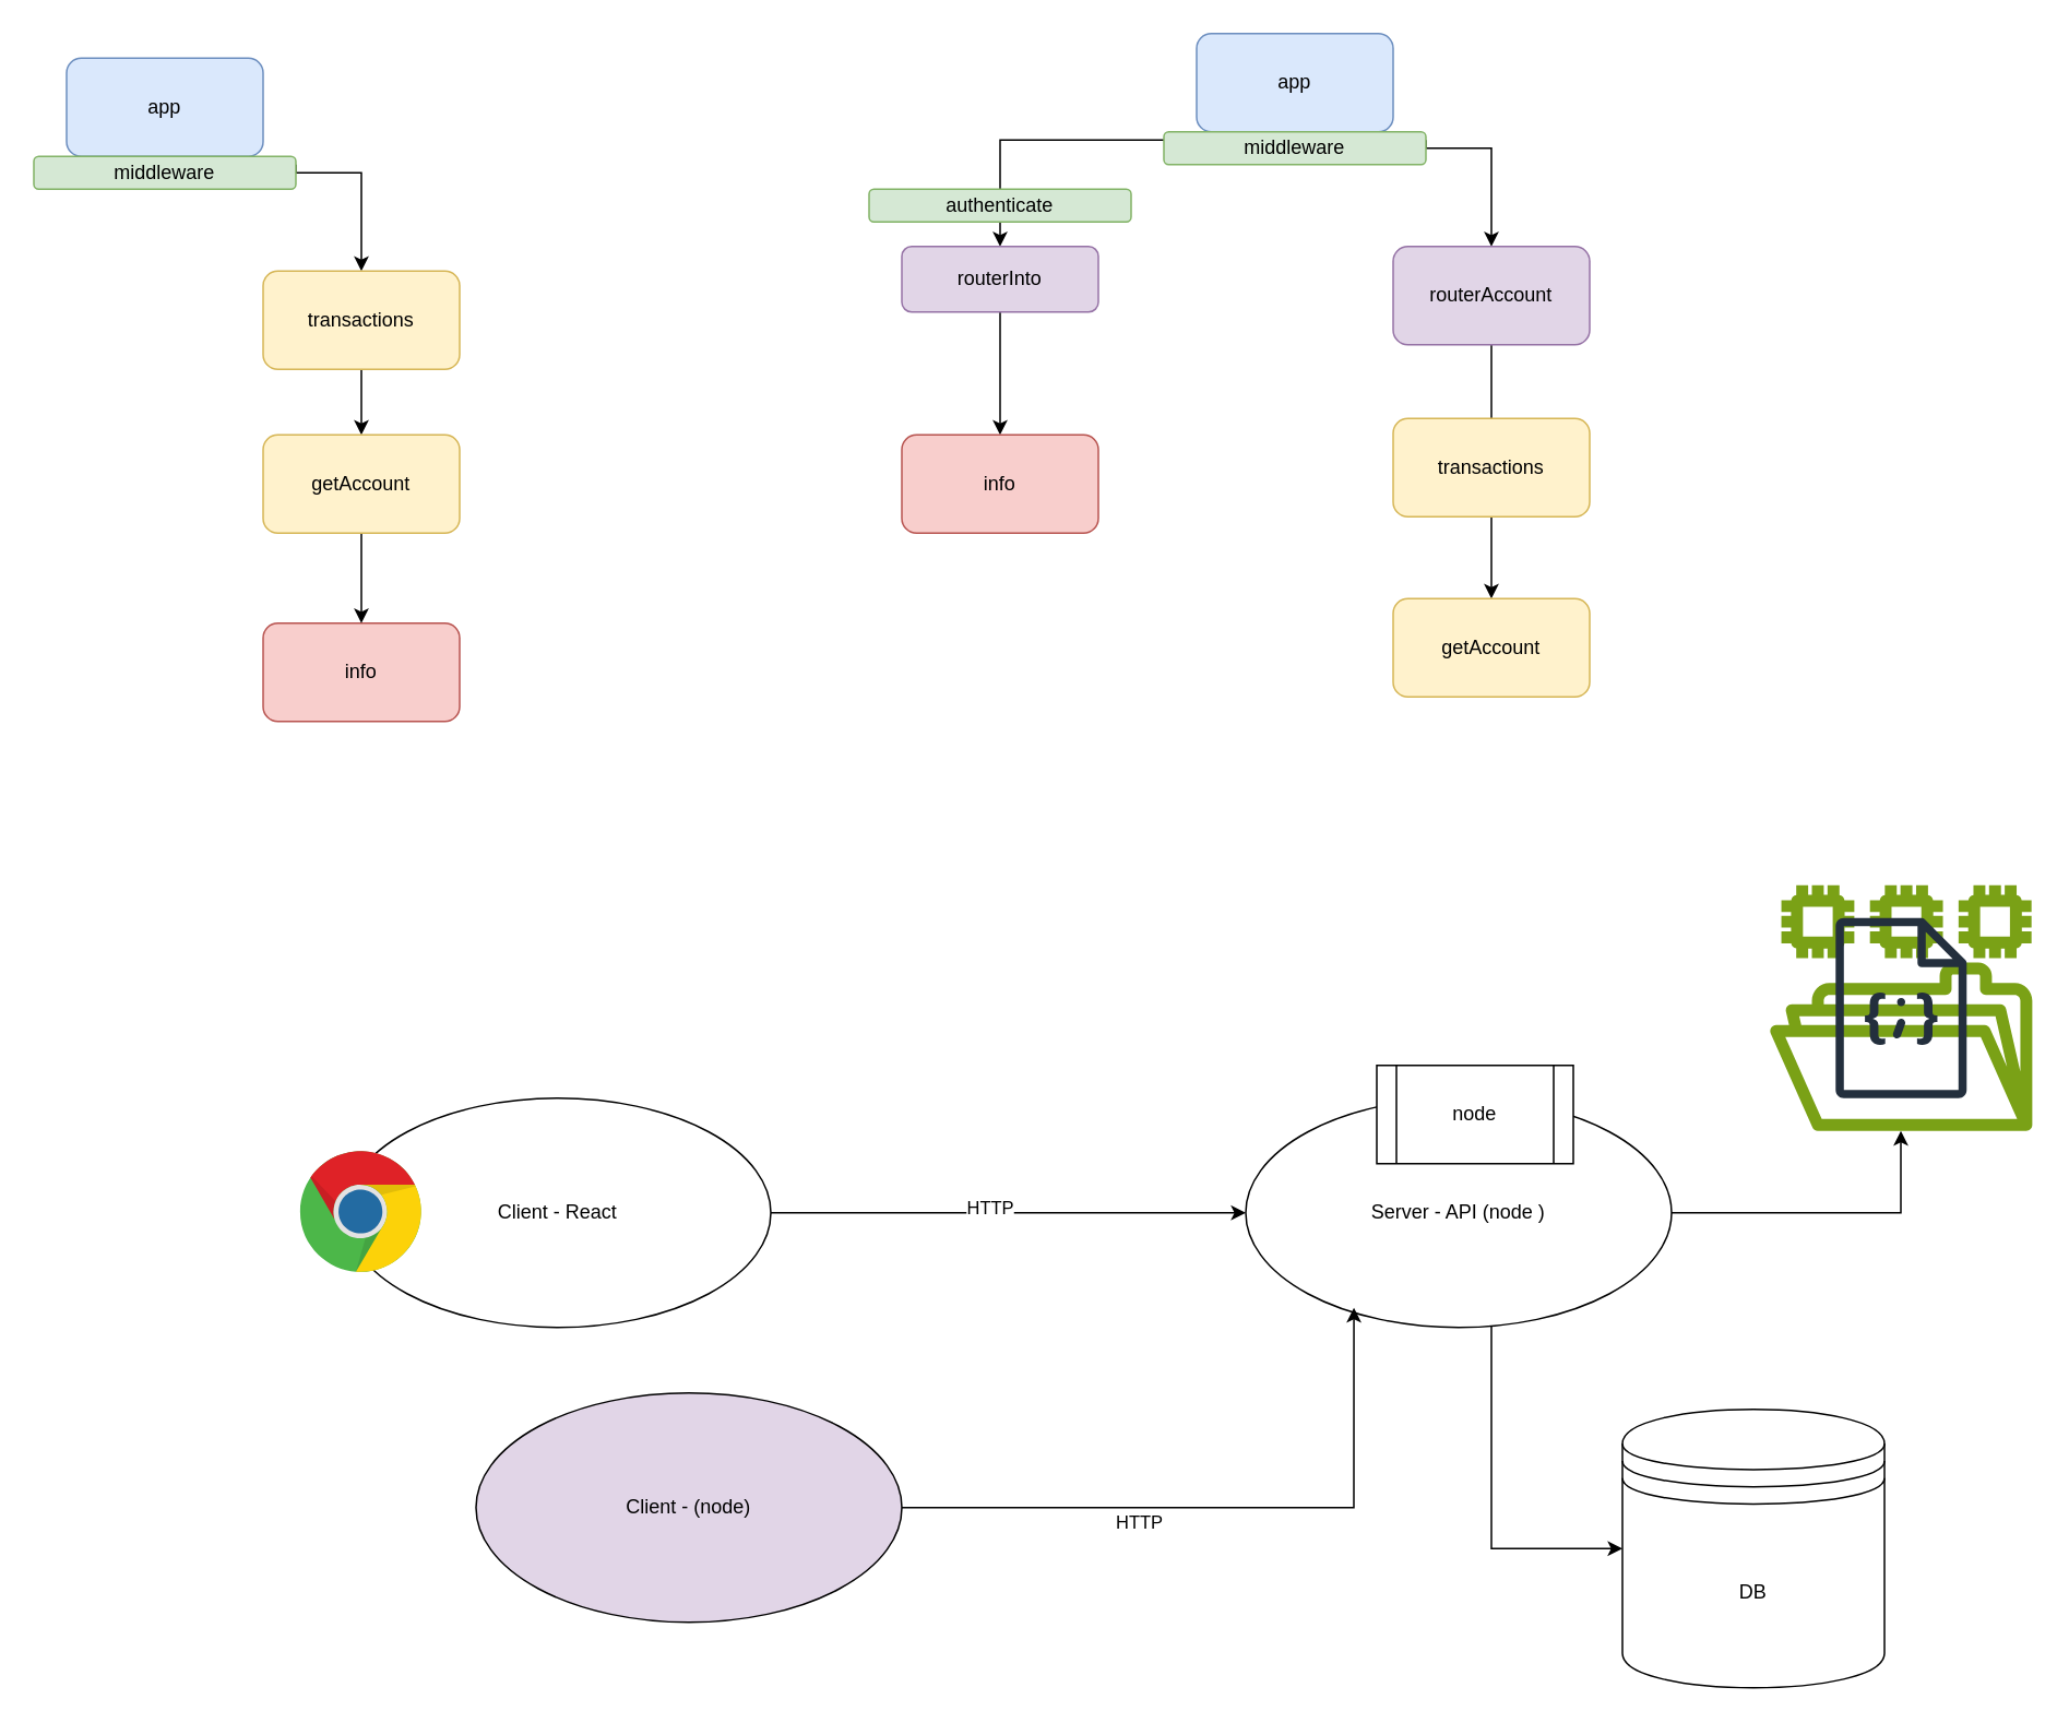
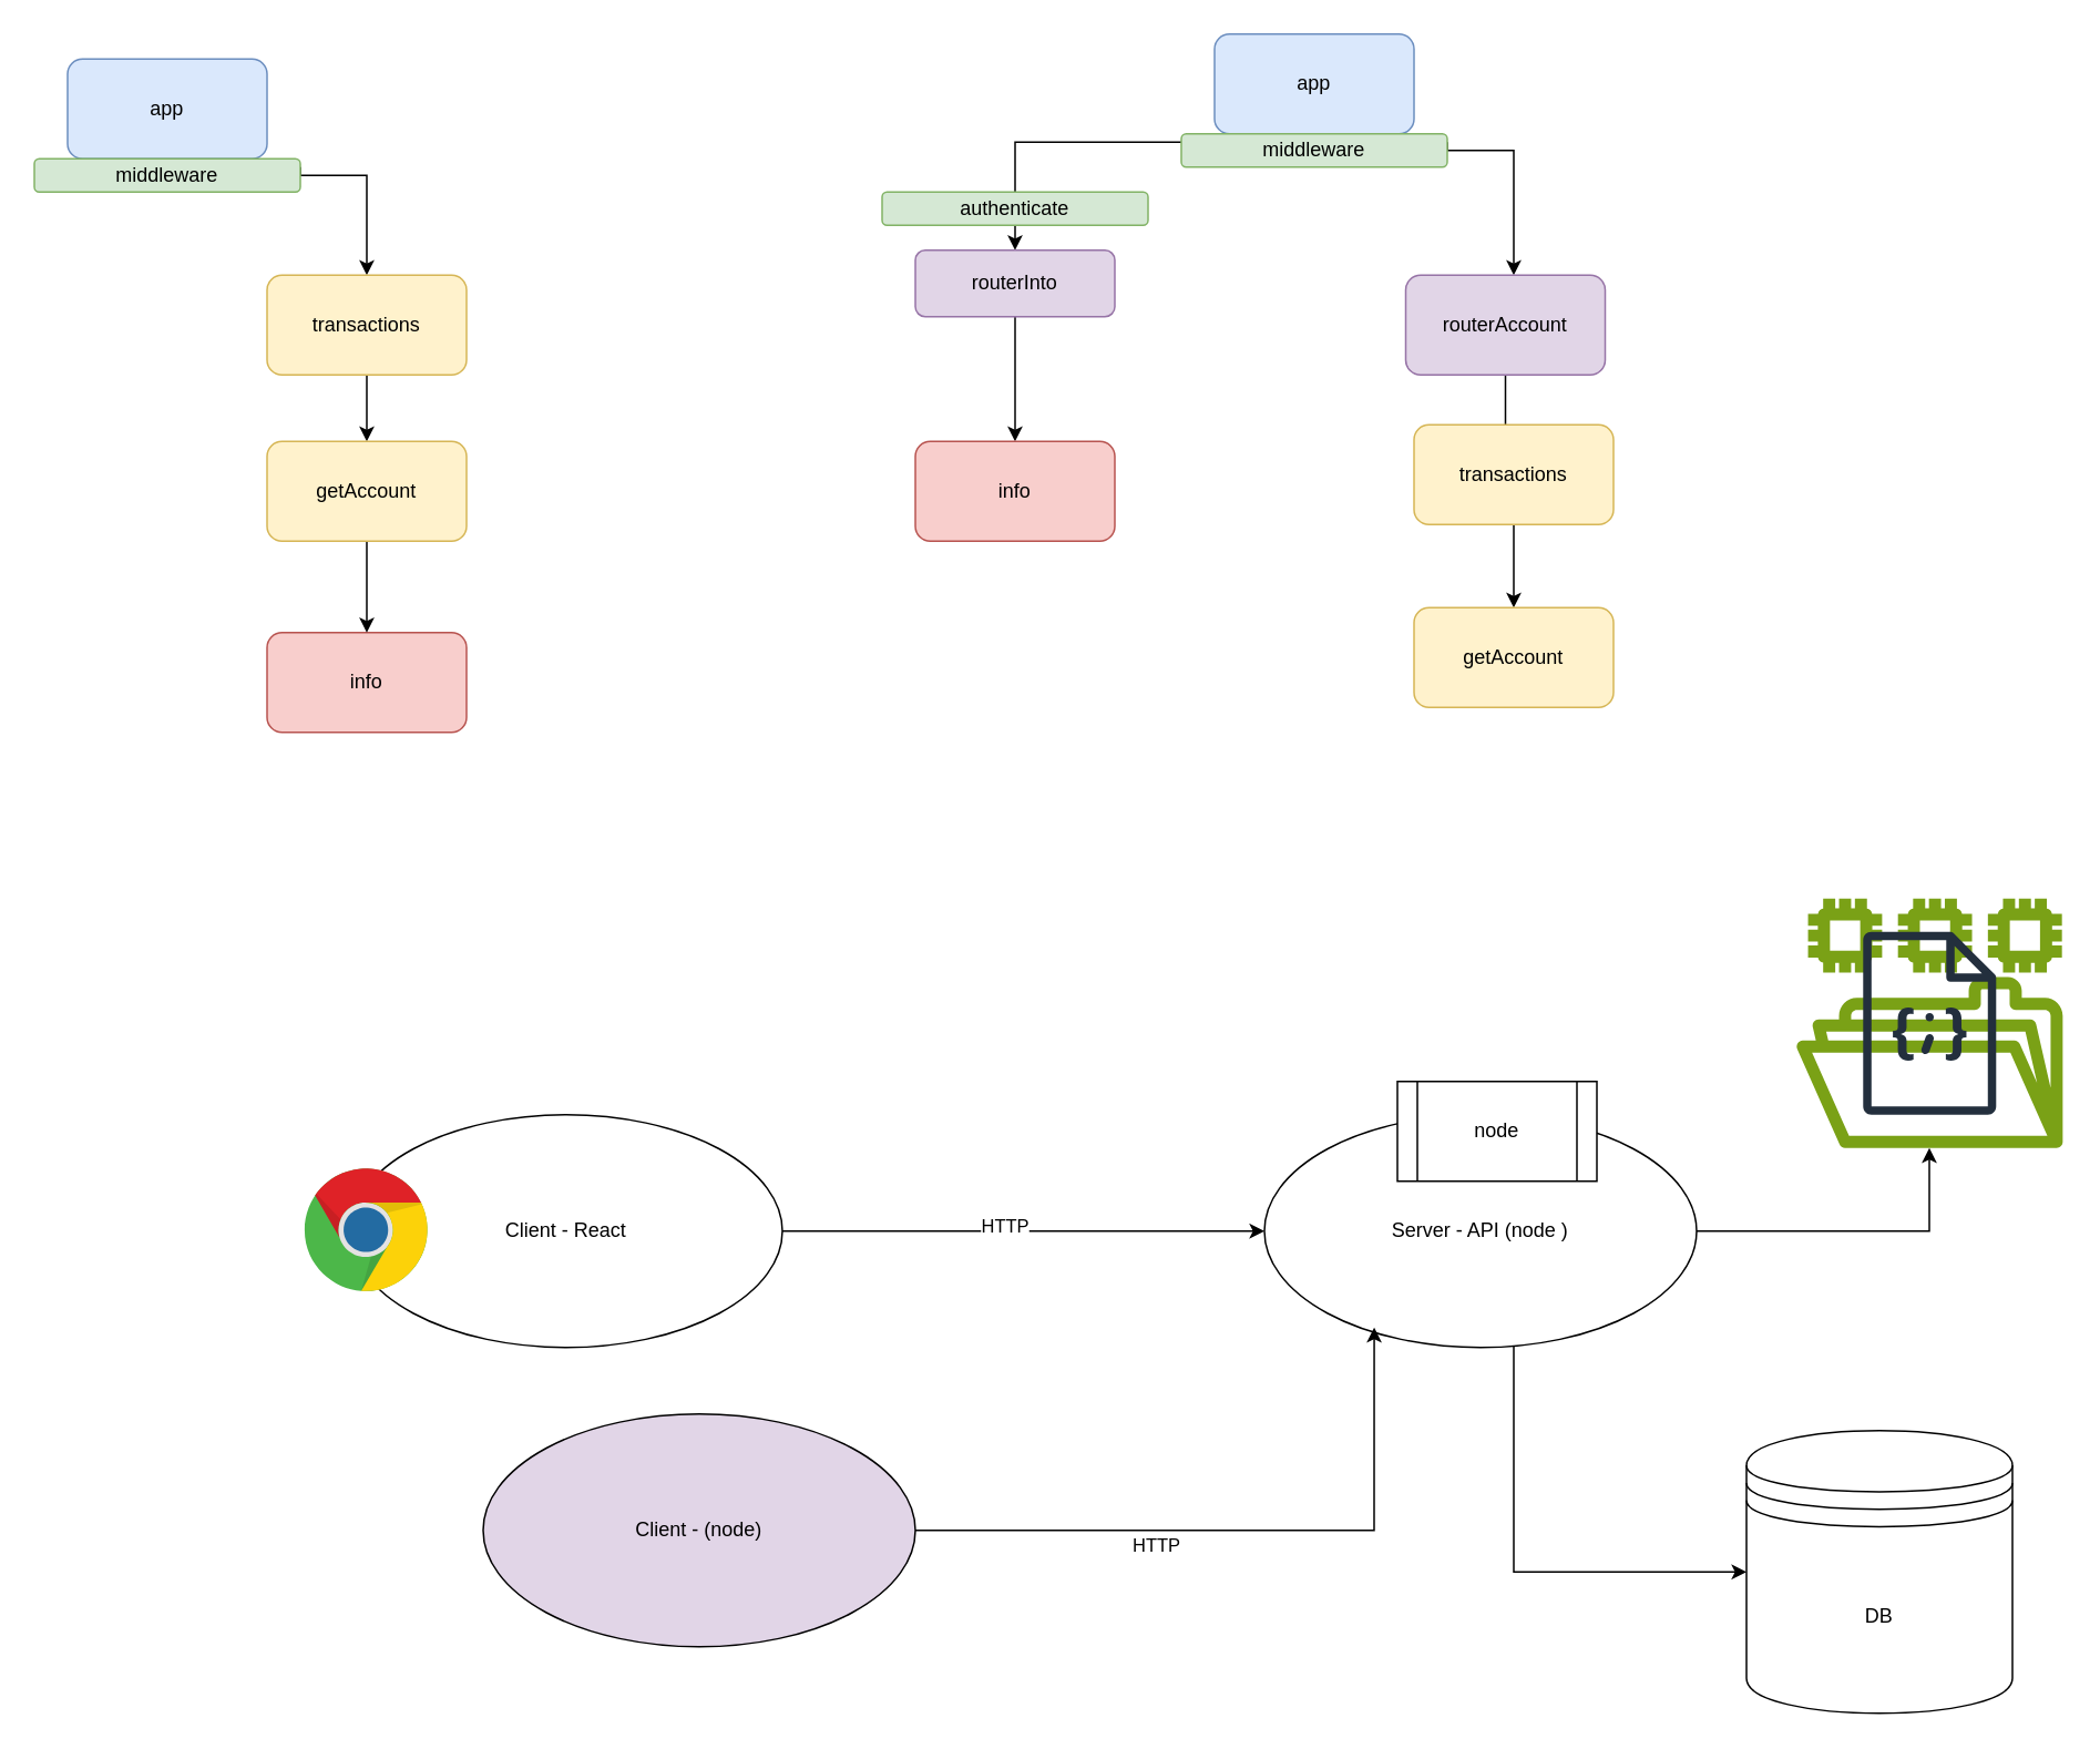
  <mxCell id="0" />
  <mxCell id="1" parent="0" />
  <mxCell id="2" style="edgeStyle=orthogonalEdgeStyle;rounded=0;orthogonalLoop=1;jettySize=auto;html=1;exitX=1;exitY=0.25;exitDx=0;exitDy=0;" parent="1" source="9" target="6" edge="1"><mxGeometry relative="1" as="geometry"><Array as="points"><mxPoint x="180" y="105" /><mxPoint x="220" y="105" /></Array></mxGeometry></mxCell>
  <mxCell id="3" value="app" style="rounded=1;whiteSpace=wrap;html=1;fillColor=#dae8fc;strokeColor=#6c8ebf;" parent="1" vertex="1"><mxGeometry x="40" y="35" width="120" height="60" as="geometry" /></mxCell>
  <mxCell id="4" value="info" style="rounded=1;whiteSpace=wrap;html=1;fillColor=#f8cecc;strokeColor=#b85450;" parent="1" vertex="1"><mxGeometry x="160" y="380" width="120" height="60" as="geometry" /></mxCell>
  <mxCell id="5" style="edgeStyle=orthogonalEdgeStyle;rounded=0;orthogonalLoop=1;jettySize=auto;html=1;entryX=0.5;entryY=0;entryDx=0;entryDy=0;" parent="1" source="6" target="8" edge="1"><mxGeometry relative="1" as="geometry" /></mxCell>
  <mxCell id="6" value="transactions" style="rounded=1;whiteSpace=wrap;html=1;fillColor=#fff2cc;strokeColor=#d6b656;" parent="1" vertex="1"><mxGeometry x="160" y="165" width="120" height="60" as="geometry" /></mxCell>
  <mxCell id="7" value="" style="edgeStyle=orthogonalEdgeStyle;rounded=0;orthogonalLoop=1;jettySize=auto;html=1;" parent="1" source="8" target="4" edge="1"><mxGeometry relative="1" as="geometry" /></mxCell>
  <mxCell id="8" value="getAccount" style="rounded=1;whiteSpace=wrap;html=1;fillColor=#fff2cc;strokeColor=#d6b656;" parent="1" vertex="1"><mxGeometry x="160" y="265" width="120" height="60" as="geometry" /></mxCell>
  <mxCell id="9" value="middleware" style="rounded=1;whiteSpace=wrap;html=1;fillColor=#d5e8d4;strokeColor=#82b366;" parent="1" vertex="1"><mxGeometry x="20" y="95" width="160" height="20" as="geometry" /></mxCell>
  <mxCell id="10" style="edgeStyle=orthogonalEdgeStyle;rounded=0;orthogonalLoop=1;jettySize=auto;html=1;entryX=0.5;entryY=0;entryDx=0;entryDy=0;exitX=0;exitY=0.25;exitDx=0;exitDy=0;" parent="1" source="18" target="14" edge="1"><mxGeometry relative="1" as="geometry" /></mxCell>
  <mxCell id="11" style="edgeStyle=orthogonalEdgeStyle;rounded=0;orthogonalLoop=1;jettySize=auto;html=1;exitX=1;exitY=0.25;exitDx=0;exitDy=0;" parent="1" source="18" target="16" edge="1"><mxGeometry relative="1" as="geometry"><Array as="points"><mxPoint x="870" y="90" /><mxPoint x="910" y="90" /></Array></mxGeometry></mxCell>
  <mxCell id="12" value="app" style="rounded=1;whiteSpace=wrap;html=1;fillColor=#dae8fc;strokeColor=#6c8ebf;" parent="1" vertex="1"><mxGeometry x="730" y="20" width="120" height="60" as="geometry" /></mxCell>
  <mxCell id="13" value="" style="edgeStyle=orthogonalEdgeStyle;rounded=0;orthogonalLoop=1;jettySize=auto;html=1;" parent="1" source="14" target="20" edge="1"><mxGeometry relative="1" as="geometry" /></mxCell>
  <mxCell id="14" value="routerInto" style="rounded=1;whiteSpace=wrap;html=1;fillColor=#e1d5e7;strokeColor=#9673a6;" parent="1" vertex="1"><mxGeometry x="550" y="150" width="120" height="40" as="geometry" /></mxCell>
  <mxCell id="15" style="edgeStyle=orthogonalEdgeStyle;rounded=0;orthogonalLoop=1;jettySize=auto;html=1;entryX=0.5;entryY=0;entryDx=0;entryDy=0;" parent="1" source="16" target="17" edge="1"><mxGeometry relative="1" as="geometry" /></mxCell>
- <mxCell id="16" value="routerAccount" style="rounded=1;whiteSpace=wrap;html=1;fillColor=#e1d5e7;strokeColor=#9673a6;" parent="1" vertex="1"><mxGeometry x="850" y="150" width="120" height="60" as="geometry" /></mxCell>
+ <mxCell id="16" value="routerAccount" style="rounded=1;whiteSpace=wrap;html=1;fillColor=#e1d5e7;strokeColor=#9673a6;" parent="1" vertex="1"><mxGeometry x="845" y="165" width="120" height="60" as="geometry" /></mxCell>
  <mxCell id="17" value="getAccount" style="rounded=1;whiteSpace=wrap;html=1;fillColor=#fff2cc;strokeColor=#d6b656;" parent="1" vertex="1"><mxGeometry x="850" y="365" width="120" height="60" as="geometry" /></mxCell>
  <mxCell id="18" value="middleware" style="rounded=1;whiteSpace=wrap;html=1;fillColor=#d5e8d4;strokeColor=#82b366;" parent="1" vertex="1"><mxGeometry x="710" y="80" width="160" height="20" as="geometry" /></mxCell>
  <mxCell id="19" value="transactions" style="rounded=1;whiteSpace=wrap;html=1;fillColor=#fff2cc;strokeColor=#d6b656;" parent="1" vertex="1"><mxGeometry x="850" y="255" width="120" height="60" as="geometry" /></mxCell>
  <mxCell id="20" value="info" style="rounded=1;whiteSpace=wrap;html=1;fillColor=#f8cecc;strokeColor=#b85450;" parent="1" vertex="1"><mxGeometry x="550" y="265" width="120" height="60" as="geometry" /></mxCell>
  <mxCell id="21" style="edgeStyle=orthogonalEdgeStyle;rounded=0;orthogonalLoop=1;jettySize=auto;html=1;" edge="1" parent="1" source="23" target="26"><mxGeometry relative="1" as="geometry" /></mxCell>
  <mxCell id="22" value="HTTP" style="edgeLabel;html=1;align=center;verticalAlign=middle;resizable=0;points=[];" vertex="1" connectable="0" parent="21"><mxGeometry x="-0.083" y="4" relative="1" as="geometry"><mxPoint as="offset" /></mxGeometry></mxCell>
  <mxCell id="23" value="Client - React" style="ellipse;whiteSpace=wrap;html=1;" vertex="1" parent="1"><mxGeometry x="210" y="670" width="260" height="140" as="geometry" /></mxCell>
  <mxCell id="24" style="edgeStyle=orthogonalEdgeStyle;rounded=0;orthogonalLoop=1;jettySize=auto;html=1;" edge="1" parent="1" source="26" target="33"><mxGeometry relative="1" as="geometry"><Array as="points"><mxPoint x="1160" y="740" /></Array></mxGeometry></mxCell>
  <mxCell id="25" style="edgeStyle=orthogonalEdgeStyle;rounded=0;orthogonalLoop=1;jettySize=auto;html=1;entryX=0;entryY=0.5;entryDx=0;entryDy=0;" edge="1" parent="1" source="26" target="36"><mxGeometry relative="1" as="geometry"><Array as="points"><mxPoint x="910" y="945" /></Array></mxGeometry></mxCell>
  <mxCell id="26" value="Server - API (node )" style="ellipse;whiteSpace=wrap;html=1;" vertex="1" parent="1"><mxGeometry x="760" y="670" width="260" height="140" as="geometry" /></mxCell>
  <mxCell id="27" value="Client - (node)" style="ellipse;whiteSpace=wrap;html=1;fillColor=#e1d5e7;" vertex="1" parent="1"><mxGeometry x="290" y="850" width="260" height="140" as="geometry" /></mxCell>
  <mxCell id="28" style="edgeStyle=orthogonalEdgeStyle;rounded=0;orthogonalLoop=1;jettySize=auto;html=1;entryX=0.254;entryY=0.914;entryDx=0;entryDy=0;entryPerimeter=0;" edge="1" parent="1" source="27" target="26"><mxGeometry relative="1" as="geometry" /></mxCell>
  <mxCell id="29" value="HTTP" style="edgeLabel;html=1;align=center;verticalAlign=middle;resizable=0;points=[];" vertex="1" connectable="0" parent="28"><mxGeometry x="-0.277" y="-8" relative="1" as="geometry"><mxPoint as="offset" /></mxGeometry></mxCell>
  <mxCell id="30" value="" style="dashed=0;outlineConnect=0;html=1;align=center;labelPosition=center;verticalLabelPosition=bottom;verticalAlign=top;shape=mxgraph.weblogos.chrome" vertex="1" parent="1"><mxGeometry x="182.6" y="702.3" width="74.8" height="75.4" as="geometry" /></mxCell>
  <mxCell id="31" value="" style="shape=image;verticalLabelPosition=bottom;labelBackgroundColor=default;verticalAlign=top;aspect=fixed;imageAspect=0;image=https://images.g2crowd.com/uploads/product/image/large_detail/large_detail_f0b606abb6d19089febc9faeeba5bc05/nodejs-development-services.png;" vertex="1" parent="1"><mxGeometry x="220" y="850" width="140" height="140" as="geometry" /></mxCell>
  <mxCell id="32" value="" style="shape=image;verticalLabelPosition=bottom;labelBackgroundColor=default;verticalAlign=top;aspect=fixed;imageAspect=0;image=https://images.g2crowd.com/uploads/product/image/large_detail/large_detail_f0b606abb6d19089febc9faeeba5bc05/nodejs-development-services.png;" vertex="1" parent="1"><mxGeometry x="680" y="670" width="140" height="140" as="geometry" /></mxCell>
  <mxCell id="33" value="" style="sketch=0;outlineConnect=0;fontColor=#232F3E;gradientColor=none;fillColor=#7AA116;strokeColor=none;dashed=0;verticalLabelPosition=bottom;verticalAlign=top;align=center;html=1;fontSize=12;fontStyle=0;aspect=fixed;pointerEvents=1;shape=mxgraph.aws4.file_system;" vertex="1" parent="1"><mxGeometry x="1080" y="540" width="160.27" height="150" as="geometry" /></mxCell>
  <mxCell id="34" value="" style="sketch=0;outlineConnect=0;fontColor=#232F3E;gradientColor=none;fillColor=#232F3D;strokeColor=none;dashed=0;verticalLabelPosition=bottom;verticalAlign=top;align=center;html=1;fontSize=12;fontStyle=0;aspect=fixed;pointerEvents=1;shape=mxgraph.aws4.json_script;" vertex="1" parent="1"><mxGeometry x="1120" y="560" width="80.38" height="110" as="geometry" /></mxCell>
  <mxCell id="35" value="node" style="shape=process;whiteSpace=wrap;html=1;backgroundOutline=1;" vertex="1" parent="1"><mxGeometry x="840" y="650" width="120" height="60" as="geometry" /></mxCell>
- <mxCell id="36" value="DB" style="shape=datastore;whiteSpace=wrap;html=1;" vertex="1" parent="1"><mxGeometry x="990" y="860" width="160" height="170" as="geometry" /></mxCell>
+ <mxCell id="36" value="DB" style="shape=datastore;whiteSpace=wrap;html=1;" vertex="1" parent="1"><mxGeometry x="1050" y="860" width="160" height="170" as="geometry" /></mxCell>
  <mxCell id="37" value="authenticate" style="rounded=1;whiteSpace=wrap;html=1;fillColor=#d5e8d4;strokeColor=#82b366;" vertex="1" parent="1"><mxGeometry x="530" y="115" width="160" height="20" as="geometry" /></mxCell>
